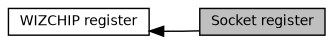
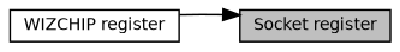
  digraph {
    rankdir=LR
    node [color=black fontname=Helvetica fontsize=10 shape=box style=filled]
    n1 [fillcolor=white height=0.2 label="WIZCHIP register" width=0.4]
    n2 [fillcolor=grey75 fontcolor=black height=0.2 label="Socket register" width=0.4]
-   n1 -> n2 [dir=back fontname=Helvetica fontsize=10 labelfontname=Helvetica labelfontsize=10 shape=plaintext style=solid]
+   n2 -> n1 [dir=back fontname=Helvetica fontsize=10 labelfontname=Helvetica labelfontsize=10 shape=plaintext style=solid]
  }
